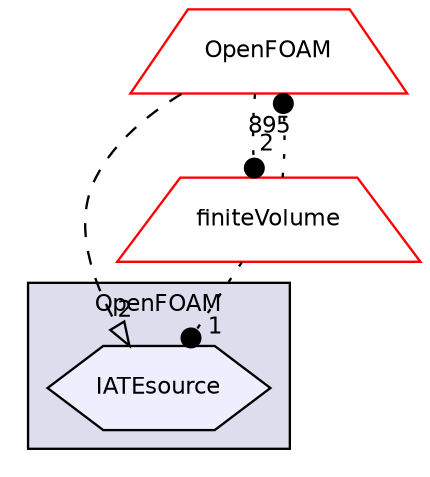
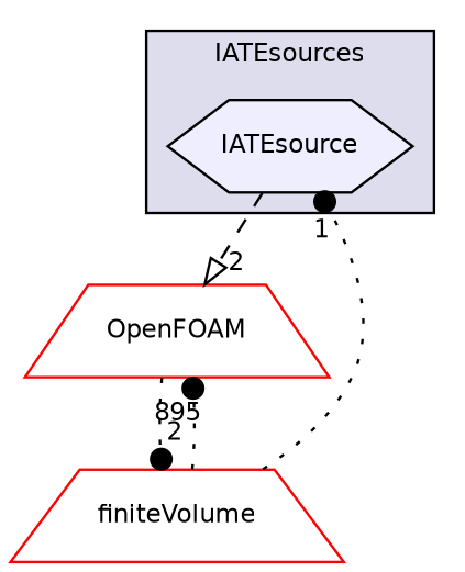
  digraph {
    compound=true
    node [fontname=Helvetica fontsize=10 shape=trapezium color=red]
    edge [arrowhead=dot headlabel=2 labeldistance=1.5 labelfontname=Helvetica labelfontsize=10 style=dotted]
    n1 [fillcolor="#eeeeff" label=IATEsource pencolor=black shape=hexagon style=filled color=""]
    n2 [label=OpenFOAM]
    n3 [label=finiteVolume]
    subgraph cluster_1 {
      bgcolor="#ddddee"
      fontname=Helvetica
      fontsize=10
-     label=OpenFOAM
+     label=IATEsources
      pencolor=black
      n1
    }
-   n2 -> n1 [arrowhead=onormal style=dashed]
+   n1 -> n2 [arrowhead=onormal style=dashed]
    n2 -> n3
    n3 -> n1 [headlabel=1]
    n3 -> n2 [headlabel=895]
  }
